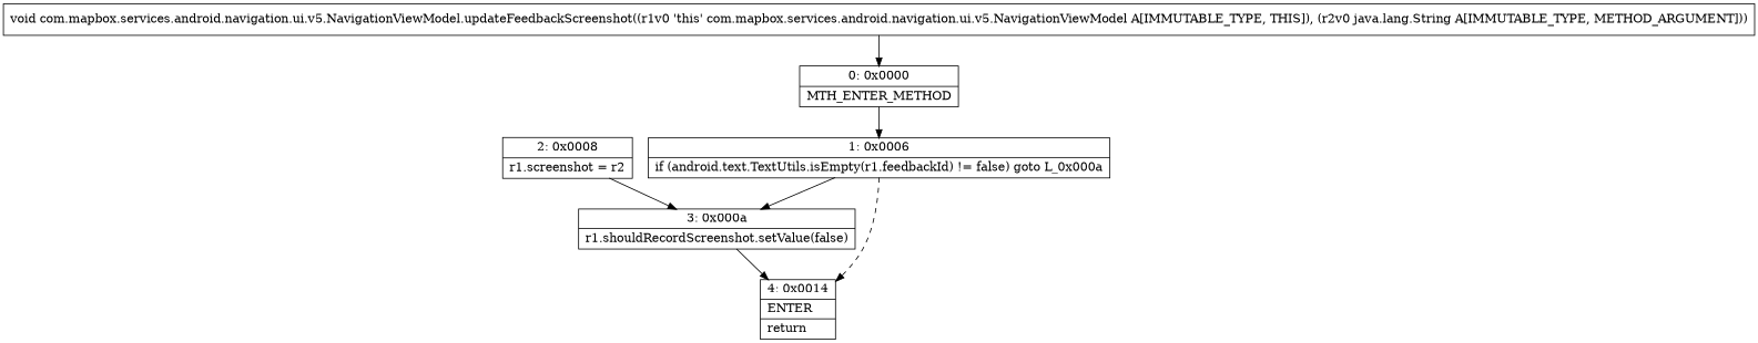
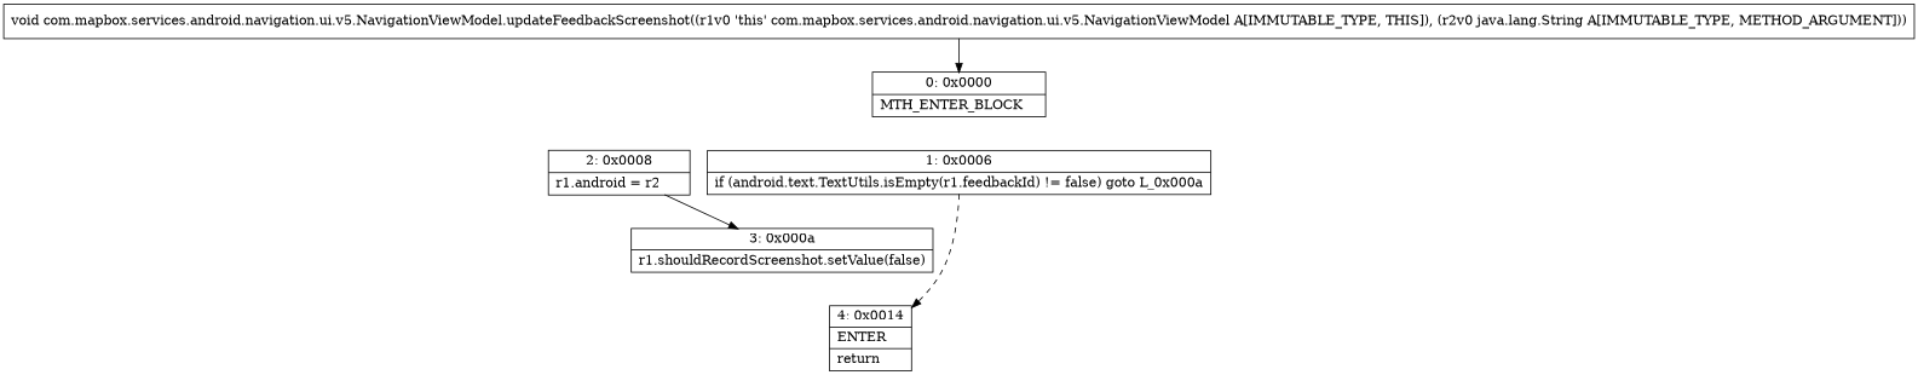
  digraph {
    node [shape=record]
-   n1 [label="{0\:\ 0x0000|MTH_ENTER_METHOD\l}"]
+   n1 [label="{0\:\ 0x0000|MTH_ENTER_BLOCK\l}"]
    n2 [label="{1\:\ 0x0006|if (android.text.TextUtils.isEmpty(r1.feedbackId) != false) goto L_0x000a\l}"]
    n3 [label="{3\:\ 0x000a|r1.shouldRecordScreenshot.setValue(false)\l}"]
    n4 [label="{4\:\ 0x0014|ENTER\l|return\l}"]
-   n5 [label="{2\:\ 0x0008|r1.screenshot = r2\l}"]
+   n5 [label="{2\:\ 0x0008|r1.android = r2\l}"]
    n6 [label="{void com.mapbox.services.android.navigation.ui.v5.NavigationViewModel.updateFeedbackScreenshot((r1v0 'this' com.mapbox.services.android.navigation.ui.v5.NavigationViewModel A[IMMUTABLE_TYPE, THIS]), (r2v0 java.lang.String A[IMMUTABLE_TYPE, METHOD_ARGUMENT])) }"]
-   n1 -> n2
-   n2 -> n3
    n2 -> n4 [style=dashed]
-   n3 -> n4
    n5 -> n3
    n6 -> n1
  }
